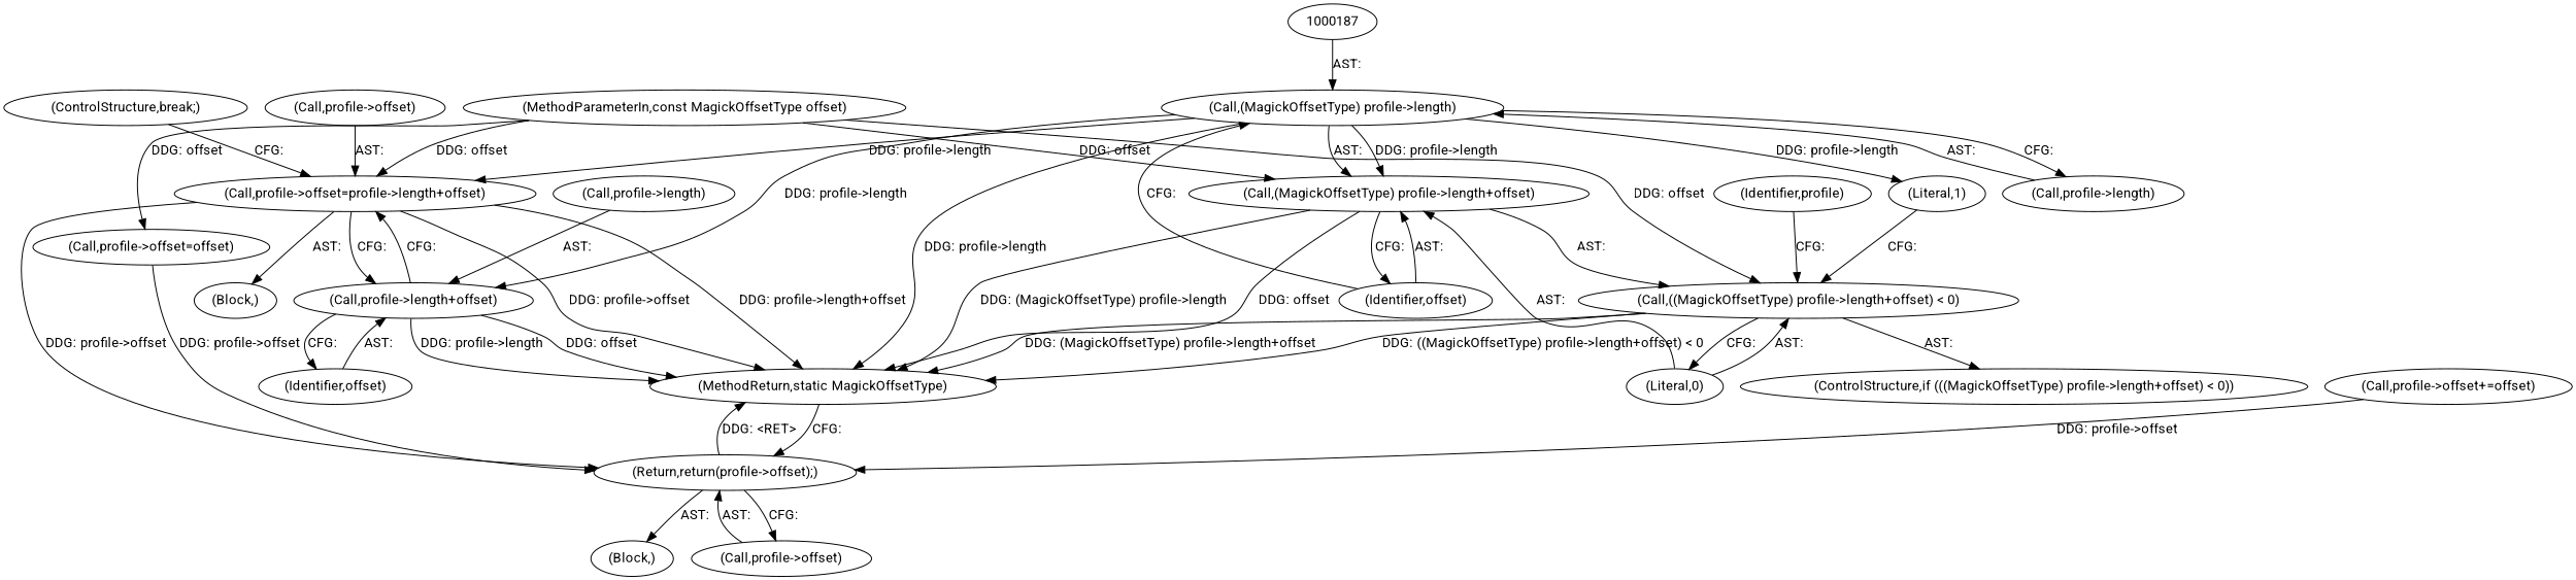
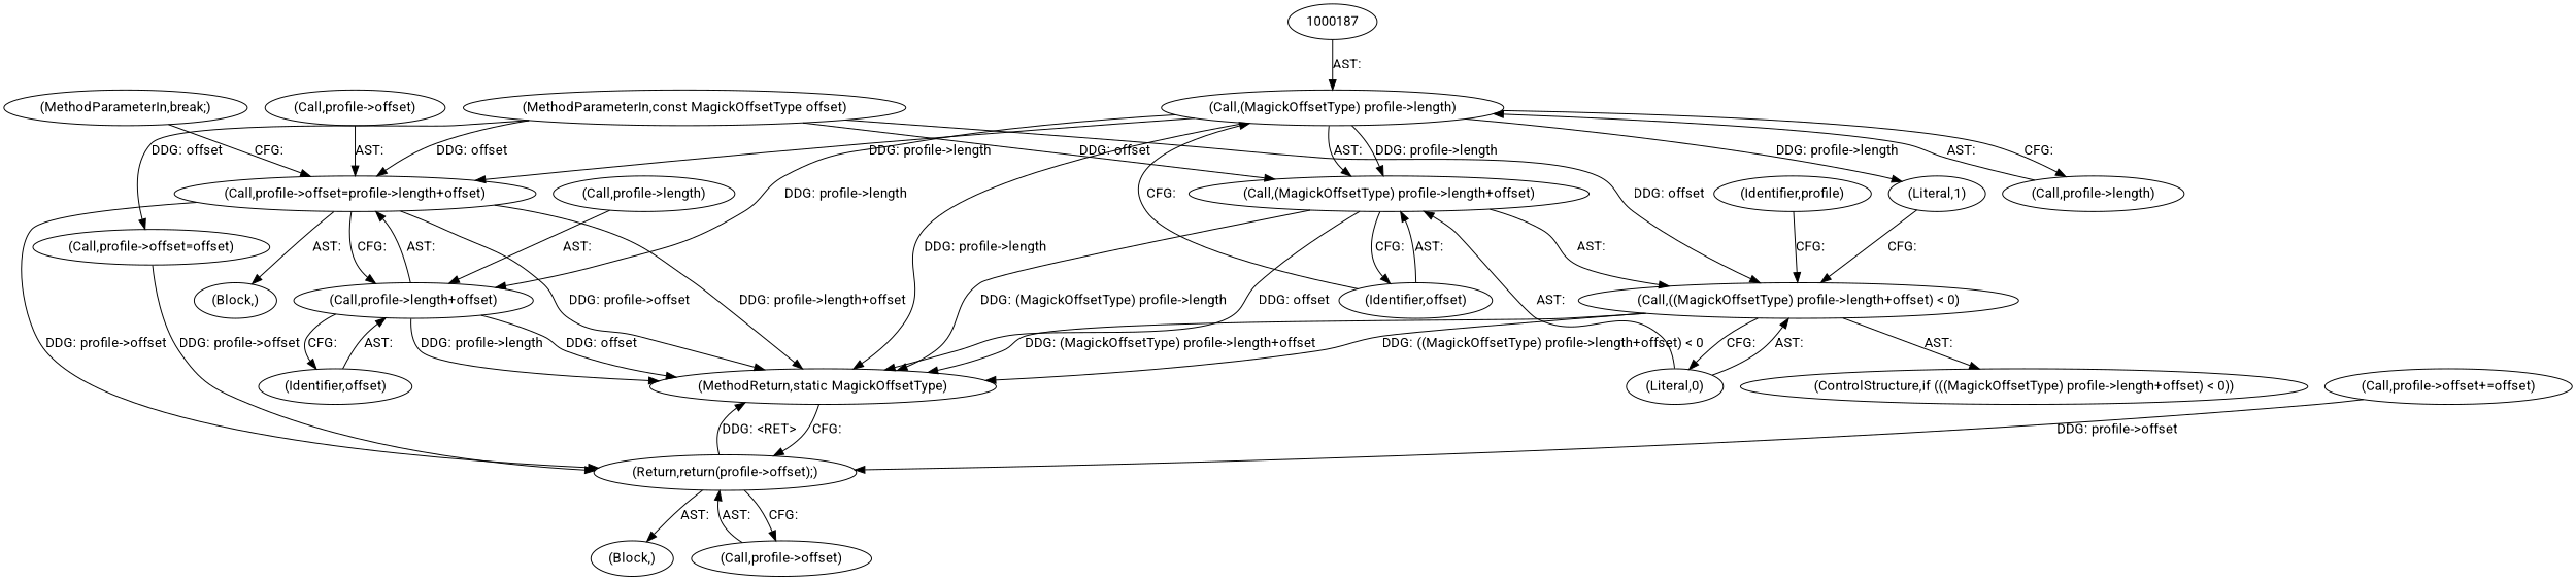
  digraph {
    fontname=Roboto
    node [fontname=Roboto]
    edge [fontname=Roboto]
    n1 [label="(Call,(MagickOffsetType) profile->length)"]
    n2 [label="(Call,(MagickOffsetType) profile->length+offset)"]
    n3 [label="(Call,profile->offset=profile->length+offset)"]
    n4 [label="(Call,profile->length+offset)"]
    n5 [label="(Call,profile->length)"]
    n6 [label="(MethodReturn,static MagickOffsetType)"]
    n7 [label="(Literal,1)"]
    n8 [label="(Call,((MagickOffsetType) profile->length+offset) < 0)"]
    n9 [label="(Literal,0)"]
    n10 [label="(ControlStructure,if (((MagickOffsetType) profile->length+offset) < 0))"]
    n11 [label="(Identifier,offset)"]
    n12 [label="(Return,return(profile->offset);)"]
    n13 [label="(Block,)"]
    n14 [label="(Identifier,offset)"]
    n15 [label="(Block,)"]
    n16 [label="(Call,profile->offset)"]
    n17 [label="(Identifier,profile)"]
    n18 [label="(Call,profile->offset)"]
    n19 [label="(Call,profile->length)"]
    n20 [label="(Call,profile->offset=offset)"]
    n21 [label="(MethodParameterIn,const MagickOffsetType offset)"]
    n22 [label="(Call,profile->offset+=offset)"]
-   n23 [label="(ControlStructure,break;)"]
+   n23 [label="(MethodParameterIn,break;)"]
    1000187
    n1 -> n2 [label="AST: "]
    n1 -> n2 [label="DDG: profile->length"]
    n1 -> n3 [label="DDG: profile->length"]
    n1 -> n4 [label="DDG: profile->length"]
    n1 -> n5 [label="CFG: "]
    n1 -> n6 [label="DDG: profile->length"]
    n1 -> n7 [label="DDG: profile->length"]
    n2 -> n6 [label="DDG: (MagickOffsetType) profile->length"]
    n2 -> n6 [label="DDG: offset"]
    n2 -> n8 [label="AST: "]
    n2 -> n11 [label="CFG: "]
    n3 -> n4 [label="CFG: "]
    n3 -> n6 [label="DDG: profile->length+offset"]
    n3 -> n6 [label="DDG: profile->offset"]
    n3 -> n12 [label="DDG: profile->offset"]
    n3 -> n13 [label="AST: "]
-   n4 -> n3 [label="CFG: "]
+   n4 -> n3 [label="AST: "]
    n4 -> n6 [label="DDG: profile->length"]
    n4 -> n6 [label="DDG: offset"]
    n4 -> n14 [label="CFG: "]
    n5 -> n1 [label="AST: "]
    n6 -> n12 [label="CFG: "]
    n7 -> n8 [label="CFG: "]
    n8 -> n6 [label="DDG: (MagickOffsetType) profile->length+offset"]
    n8 -> n6 [label="DDG: ((MagickOffsetType) profile->length+offset) < 0"]
    n8 -> n9 [label="CFG: "]
    n8 -> n10 [label="AST: "]
    n9 -> n2 [label="AST: "]
    n9 -> n8 [label="AST: "]
    n11 -> n1 [label="CFG: "]
    n11 -> n2 [label="AST: "]
    n12 -> n6 [label="DDG: <RET>"]
    n12 -> n15 [label="AST: "]
    n12 -> n16 [label="CFG: "]
    n14 -> n4 [label="AST: "]
    n16 -> n12 [label="AST: "]
    n17 -> n8 [label="CFG: "]
    n18 -> n3 [label="AST: "]
    n19 -> n4 [label="AST: "]
    n20 -> n12 [label="DDG: profile->offset"]
    n21 -> n2 [label="DDG: offset"]
    n21 -> n3 [label="DDG: offset"]
    n21 -> n8 [label="DDG: offset"]
    n21 -> n20 [label="DDG: offset"]
    n22 -> n12 [label="DDG: profile->offset"]
    n23 -> n3 [label="CFG: "]
    1000187 -> n1 [label="AST: "]
  }
